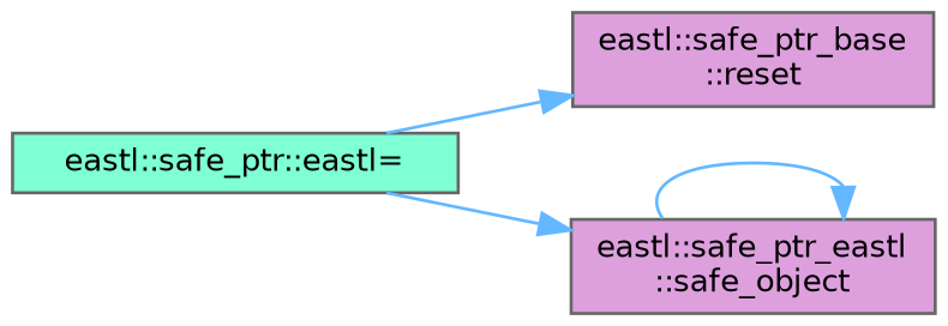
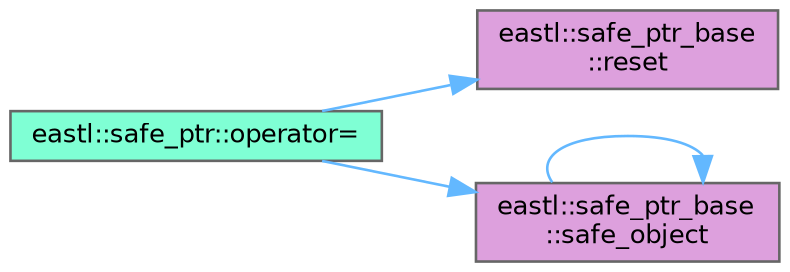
  digraph {
    rankdir=LR
    node [color=grey40 fillcolor=plum fontname=Helvetica fontsize=10 shape=box style=filled]
    edge [color=steelblue1 fontname=Helvetica fontsize=10 labelfontname=Helvetica labelfontsize=10 style=solid]
-   n1 [color=gray40 fillcolor=aquamarine fontcolor=black height=0.2 label="eastl::safe_ptr::eastl=" width=0.4]
+   n1 [color=gray40 fillcolor=aquamarine fontcolor=black height=0.2 label="eastl::safe_ptr::operator=" width=0.4]
    n2 [height=0.2 label="eastl::safe_ptr_base\l::reset" width=0.4]
-   n3 [height=0.2 label="eastl::safe_ptr_eastl\l::safe_object" width=0.4]
+   n3 [height=0.2 label="eastl::safe_ptr_base\l::safe_object" width=0.4]
    n1 -> n2
    n1 -> n3
    n3 -> n3
  }
